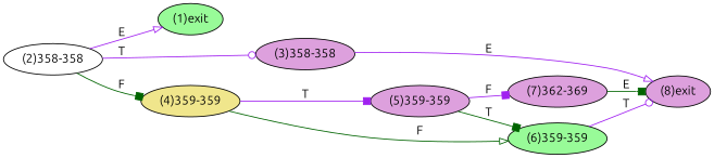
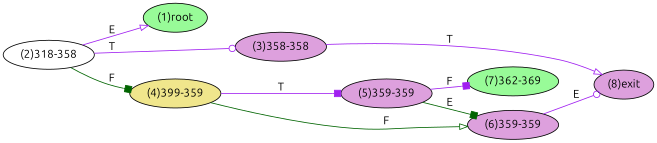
  digraph {
    fontname=Ubuntu
    rankdir=LR
    node [fillcolor=palegreen fontname=Ubuntu style=filled]
    edge [arrowhead=box color=purple fontname=Ubuntu]
-   n1 [label="(1)exit"]
-   n2 [fillcolor=white label="(2)358-358"]
+   n1 [label="(1)root"]
+   n2 [fillcolor=white label="(2)318-358"]
    n3 [fillcolor=plum label="(3)358-358"]
-   n4 [fillcolor=khaki label="(4)359-359"]
+   n4 [fillcolor=khaki label="(4)399-359"]
    n5 [fillcolor=plum label="(8)exit"]
    n6 [fillcolor=plum label="(5)359-359"]
-   n7 [label="(6)359-359"]
-   n8 [fillcolor=plum label="(7)362-369"]
+   n7 [fillcolor=plum label="(6)359-359"]
+   n8 [label="(7)362-369"]
    n2 -> n1 [arrowhead=onormal label=E]
    n2 -> n3 [arrowhead=odot label=T]
    n2 -> n4 [color=darkgreen label=F]
-   n3 -> n5 [arrowhead=onormal label=E]
+   n3 -> n5 [arrowhead=onormal label=T]
    n4 -> n6 [label=T]
    n4 -> n7 [arrowhead=onormal color=darkgreen label=F]
-   n6 -> n7 [color=darkgreen label=T]
+   n6 -> n7 [color=darkgreen label=E]
    n6 -> n8 [label=F]
-   n7 -> n5 [arrowhead=odot label=T]
-   n8 -> n5 [color=darkgreen label=E]
+   n7 -> n5 [arrowhead=odot label=E]
  }
